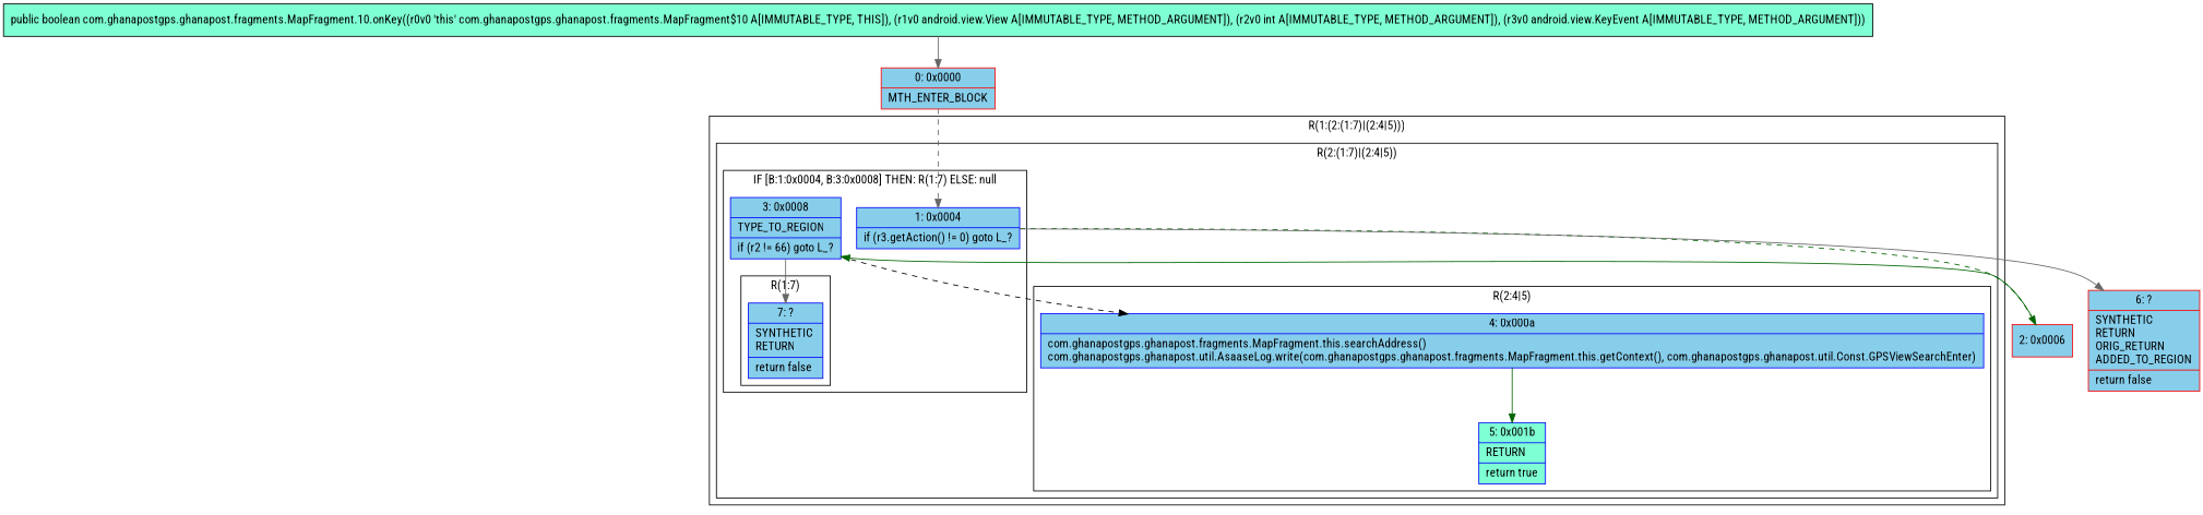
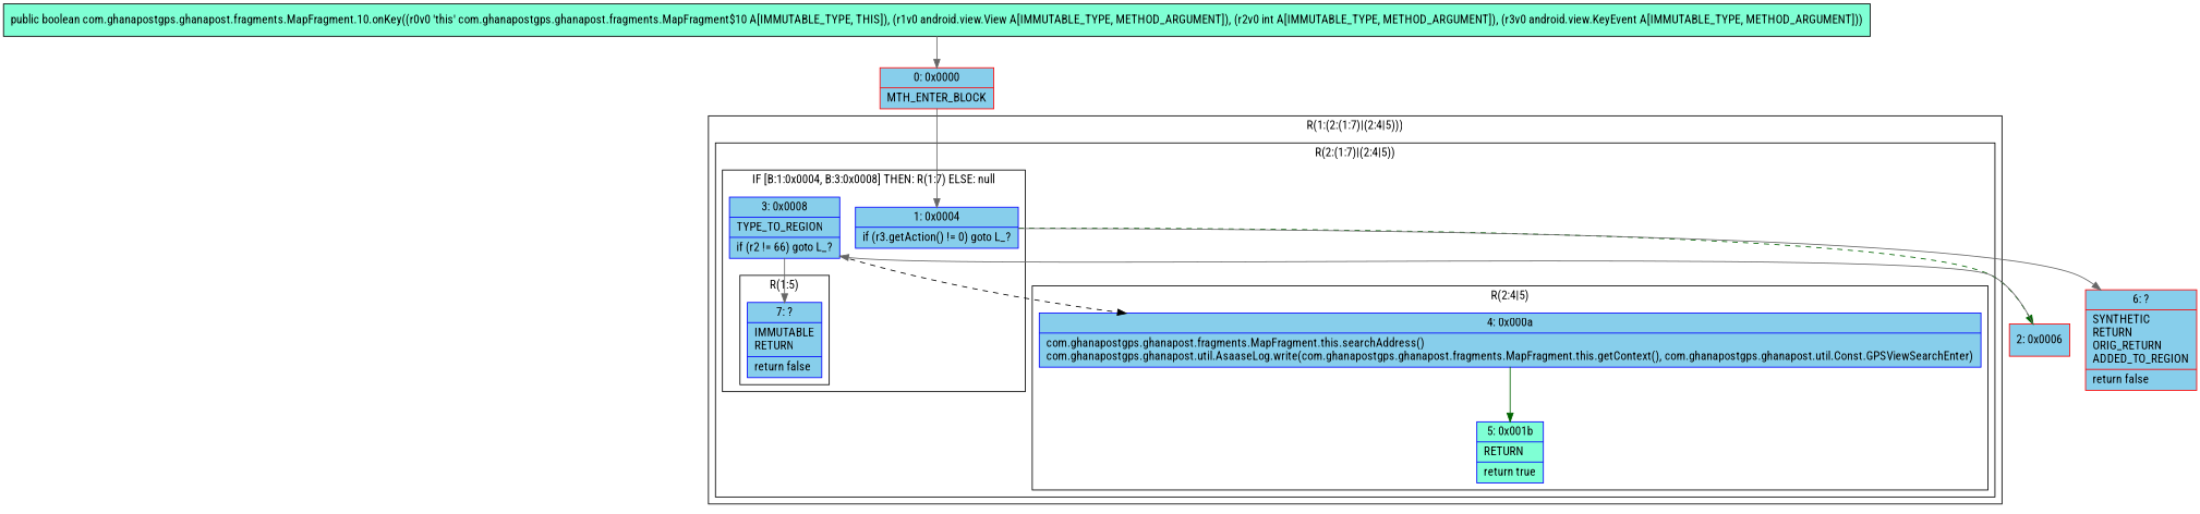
  digraph {
    fontname="Roboto Condensed"
    node [color=blue fillcolor=skyblue fontname="Roboto Condensed" shape=record style=filled]
    edge [color=gray40 fontname="Roboto Condensed"]
-   n1 [label="{7\:\ ?|SYNTHETIC\lRETURN\l|return false\l}"]
+   n1 [label="{7\:\ ?|IMMUTABLE\lRETURN\l|return false\l}"]
    n2 [label="{1\:\ 0x0004|if (r3.getAction() != 0) goto L_?\l}"]
    n3 [label="{3\:\ 0x0008|TYPE_TO_REGION\l|if (r2 != 66) goto L_?\l}"]
    n4 [label="{4\:\ 0x000a|com.ghanapostgps.ghanapost.fragments.MapFragment.this.searchAddress()\lcom.ghanapostgps.ghanapost.util.AsaaseLog.write(com.ghanapostgps.ghanapost.fragments.MapFragment.this.getContext(), com.ghanapostgps.ghanapost.util.Const.GPSViewSearchEnter)\l}"]
    n5 [fillcolor=aquamarine label="{5\:\ 0x001b|RETURN\l|return true\l}"]
    n6 [color=red label="{2\:\ 0x0006}"]
    n7 [color=red label="{6\:\ ?|SYNTHETIC\lRETURN\lORIG_RETURN\lADDED_TO_REGION\l|return false\l}"]
    n8 [color=red label="{0\:\ 0x0000|MTH_ENTER_BLOCK\l}"]
    n9 [fillcolor=aquamarine label="{public boolean com.ghanapostgps.ghanapost.fragments.MapFragment.10.onKey((r0v0 'this' com.ghanapostgps.ghanapost.fragments.MapFragment$10 A[IMMUTABLE_TYPE, THIS]), (r1v0 android.view.View A[IMMUTABLE_TYPE, METHOD_ARGUMENT]), (r2v0 int A[IMMUTABLE_TYPE, METHOD_ARGUMENT]), (r3v0 android.view.KeyEvent A[IMMUTABLE_TYPE, METHOD_ARGUMENT])) }" color=""]
    subgraph cluster_1 {
      label="R(1:(2:(1:7)|(2:4|5)))"
      subgraph cluster_2 {
        label="R(2:(1:7)|(2:4|5))"
        subgraph cluster_3 {
          label="IF [B:1:0x0004, B:3:0x0008] THEN: R(1:7) ELSE: null"
          n2
          n3
          subgraph cluster_4 {
-           label="R(1:7)"
+           label="R(1:5)"
            n1
          }
        }
        subgraph cluster_5 {
          label="R(2:4|5)"
          n4
          n5
        }
      }
    }
    n2 -> n6 [color=darkgreen style=dashed]
    n2 -> n7
    n3 -> n1
    n3 -> n4 [color=black style=dashed]
    n4 -> n5 [color=darkgreen]
-   n6 -> n3 [color=darkgreen]
-   n8 -> n2 [style=dashed]
+   n6 -> n3
+   n8 -> n2
    n9 -> n8
  }
